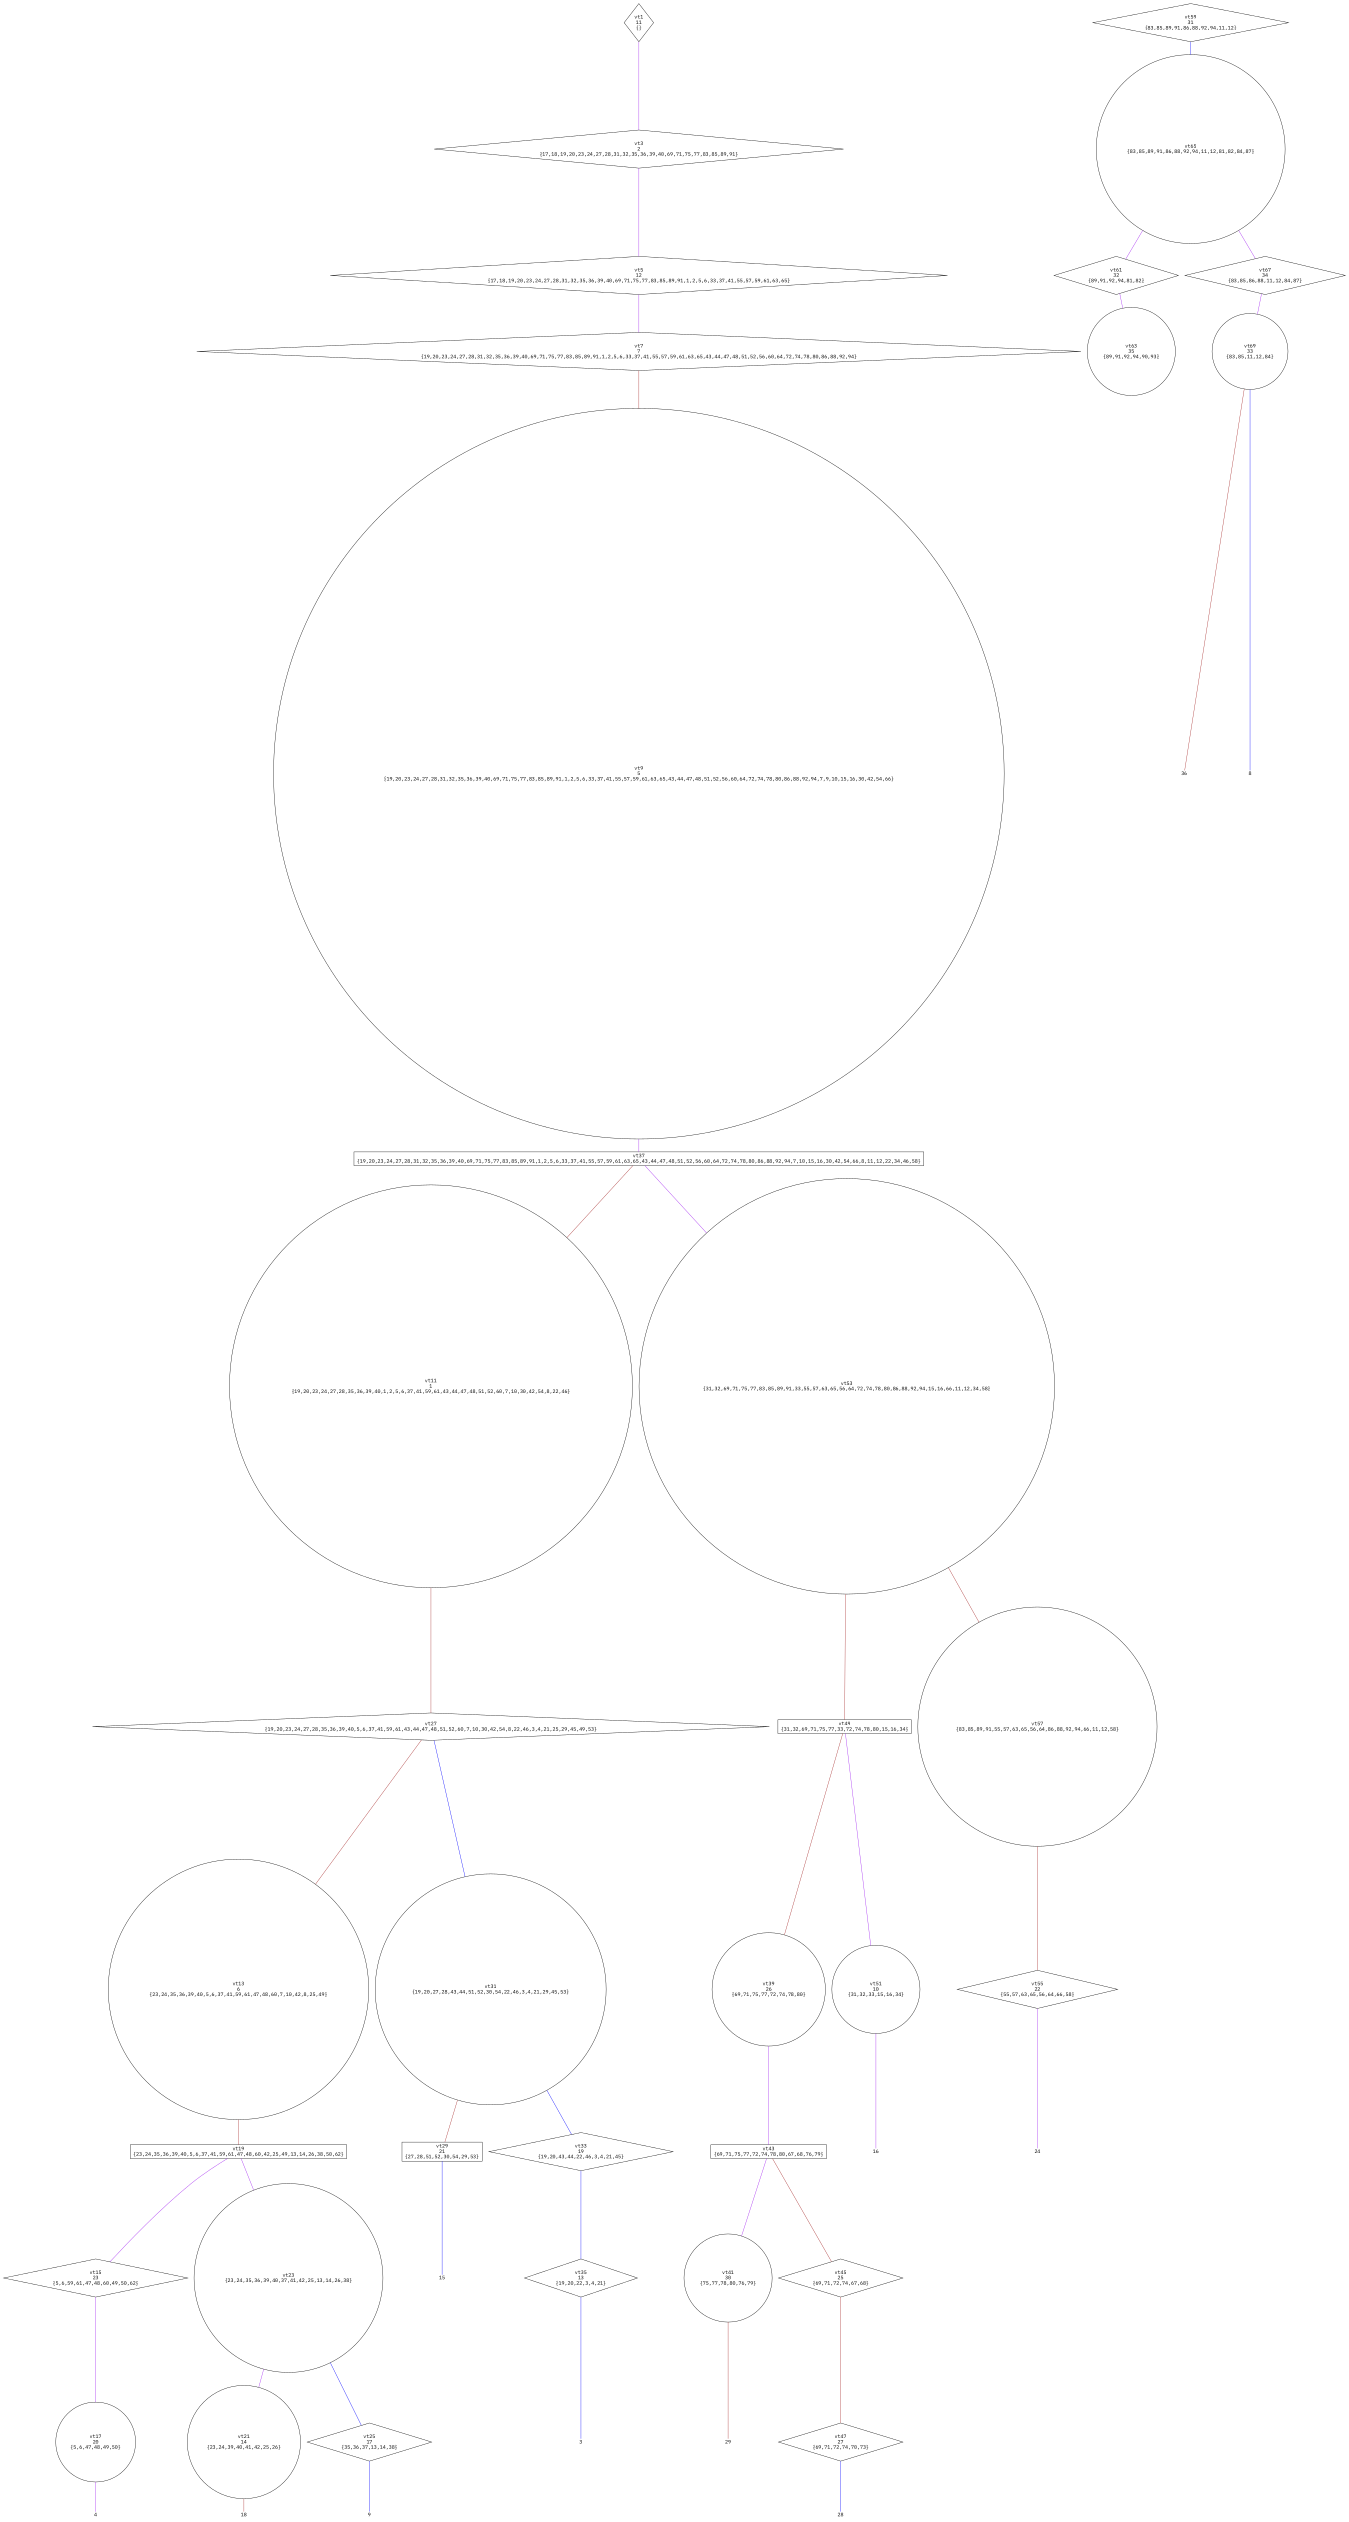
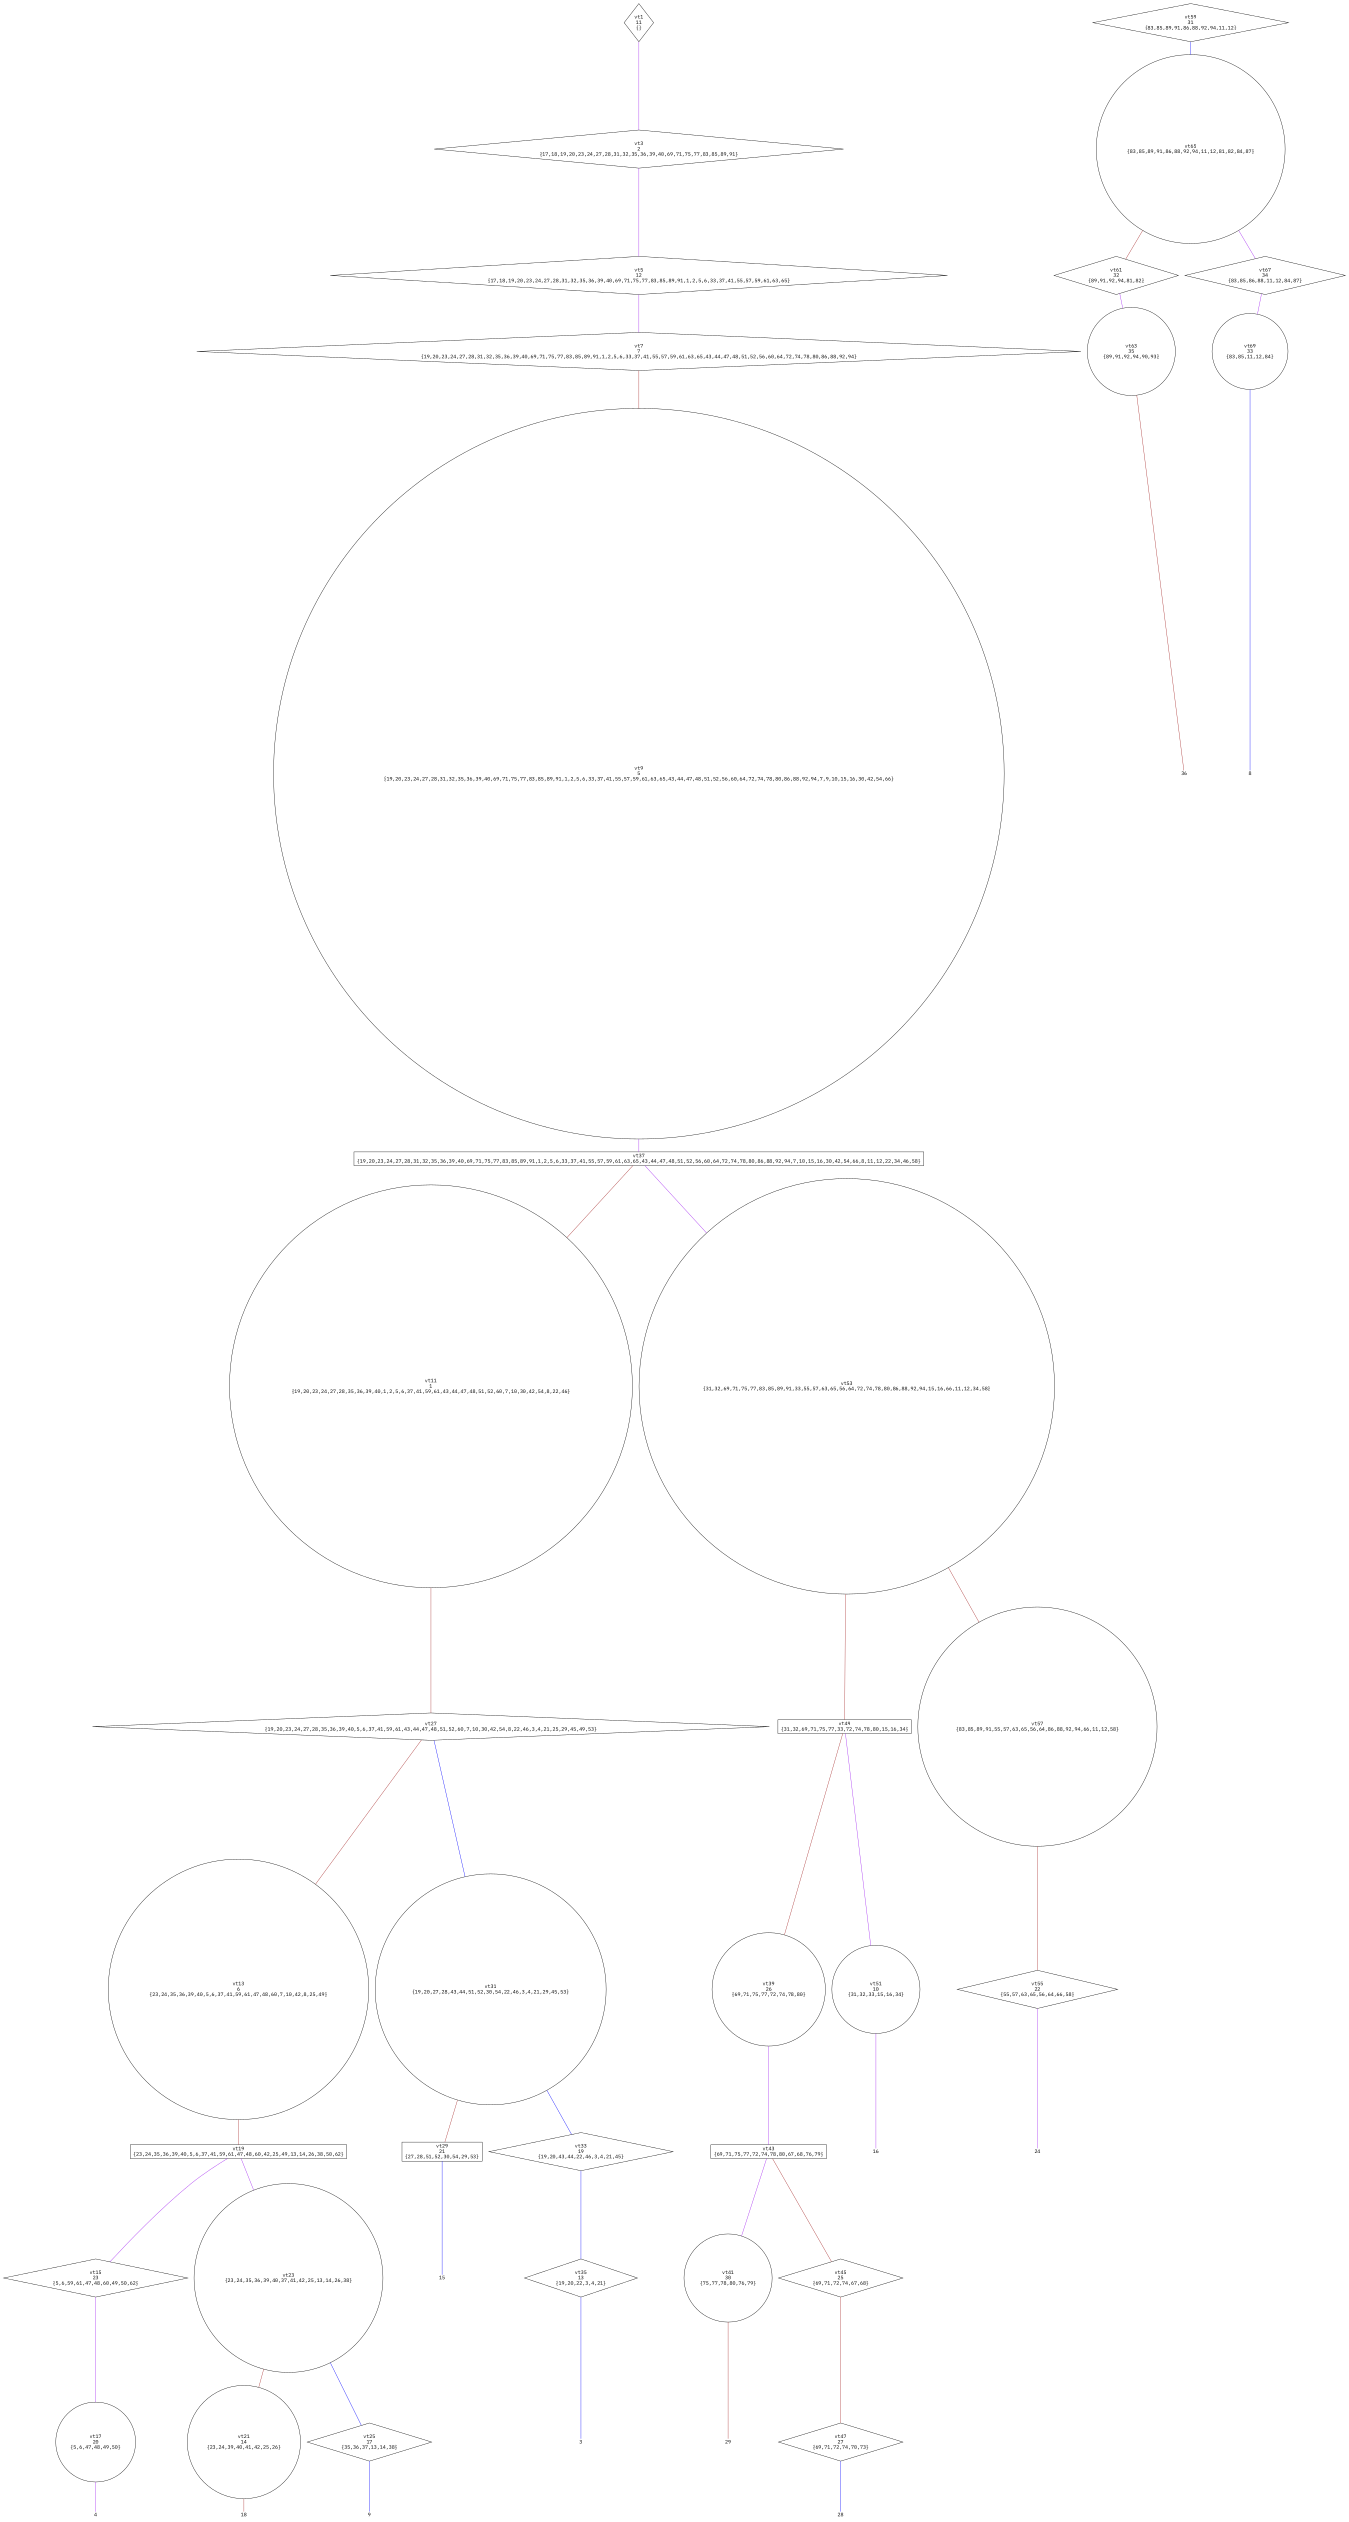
  digraph {
    fontname="IBM Plex Mono"
    node [fontname="IBM Plex Mono" shape=diamond]
    edge [arrowhead=none color=purple fontname="IBM Plex Mono"]
    n1 [label="vt1\n11\n{}"]
    n2 [label="vt3\n2\n{17,18,19,20,23,24,27,28,31,32,35,36,39,40,69,71,75,77,83,85,89,91}"]
    n3 [label="vt5\n12\n{17,18,19,20,23,24,27,28,31,32,35,36,39,40,69,71,75,77,83,85,89,91,1,2,5,6,33,37,41,55,57,59,61,63,65}"]
    n4 [label="vt7\n7\n{19,20,23,24,27,28,31,32,35,36,39,40,69,71,75,77,83,85,89,91,1,2,5,6,33,37,41,55,57,59,61,63,65,43,44,47,48,51,52,56,60,64,72,74,78,80,86,88,92,94}"]
    n5 [label="vt9\n5\n{19,20,23,24,27,28,31,32,35,36,39,40,69,71,75,77,83,85,89,91,1,2,5,6,33,37,41,55,57,59,61,63,65,43,44,47,48,51,52,56,60,64,72,74,78,80,86,88,92,94,7,9,10,15,16,30,42,54,66}" shape=circle]
    n6 [label="vt37\n{19,20,23,24,27,28,31,32,35,36,39,40,69,71,75,77,83,85,89,91,1,2,5,6,33,37,41,55,57,59,61,63,65,43,44,47,48,51,52,56,60,64,72,74,78,80,86,88,92,94,7,10,15,16,30,42,54,66,8,11,12,22,34,46,58}" shape=box]
    n7 [label="vt11\n1\n{19,20,23,24,27,28,35,36,39,40,1,2,5,6,37,41,59,61,43,44,47,48,51,52,60,7,10,30,42,54,8,22,46}" shape=circle]
    n8 [label="vt53\n{31,32,69,71,75,77,83,85,89,91,33,55,57,63,65,56,64,72,74,78,80,86,88,92,94,15,16,66,11,12,34,58}" shape=circle]
    n9 [label="vt27\n{19,20,23,24,27,28,35,36,39,40,5,6,37,41,59,61,43,44,47,48,51,52,60,7,10,30,42,54,8,22,46,3,4,21,25,29,45,49,53}"]
    n10 [label="vt49\n{31,32,69,71,75,77,33,72,74,78,80,15,16,34}" shape=box]
    n11 [label="vt57\n{83,85,89,91,55,57,63,65,56,64,86,88,92,94,66,11,12,58}" shape=circle]
    n12 [label="vt13\n6\n{23,24,35,36,39,40,5,6,37,41,59,61,47,48,60,7,10,42,8,25,49}" shape=circle]
    n13 [label="vt31\n{19,20,27,28,43,44,51,52,30,54,22,46,3,4,21,29,45,53}" shape=circle]
    n14 [label="vt19\n{23,24,35,36,39,40,5,6,37,41,59,61,47,48,60,42,25,49,13,14,26,38,50,62}" shape=box]
    n15 [label="vt29\n21\n{27,28,51,52,30,54,29,53}" shape=box]
    n16 [label="vt33\n19\n{19,20,43,44,22,46,3,4,21,45}"]
    n17 [label="vt15\n23\n{5,6,59,61,47,48,60,49,50,62}"]
    n18 [label="vt23\n{23,24,35,36,39,40,37,41,42,25,13,14,26,38}" shape=circle]
    n19 [label="vt17\n20\n{5,6,47,48,49,50}" shape=circle]
    n20 [label="vt21\n14\n{23,24,39,40,41,42,25,26}" shape=circle]
    n21 [label="vt25\n17\n{35,36,37,13,14,38}"]
    n22 [fixedsize=true fontsize=14 height=.25 label=4 shape=plaintext width=.25]
    n23 [fixedsize=true fontsize=14 height=.25 label=18 shape=plaintext width=.25]
    n24 [fixedsize=true fontsize=14 height=.25 label=9 shape=plaintext width=.25]
    n25 [fixedsize=true fontsize=14 height=.25 label=15 shape=plaintext width=.25]
    n26 [label="vt35\n13\n{19,20,22,3,4,21}"]
    n27 [fixedsize=true fontsize=14 height=.25 label=3 shape=plaintext width=.25]
    n28 [label="vt39\n26\n{69,71,75,77,72,74,78,80}" shape=circle]
    n29 [label="vt51\n10\n{31,32,33,15,16,34}" shape=circle]
    n30 [label="vt55\n22\n{55,57,63,65,56,64,66,58}"]
    n31 [label="vt43\n{69,71,75,77,72,74,78,80,67,68,76,79}" shape=box]
    n32 [fixedsize=true fontsize=14 height=.25 label=16 shape=plaintext width=.25]
    n33 [label="vt41\n30\n{75,77,78,80,76,79}" shape=circle]
    n34 [label="vt45\n25\n{69,71,72,74,67,68}"]
    n35 [fixedsize=true fontsize=14 height=.25 label=29 shape=plaintext width=.25]
    n36 [label="vt47\n27\n{69,71,72,74,70,73}"]
    n37 [fixedsize=true fontsize=14 height=.25 label=28 shape=plaintext width=.25]
    n38 [fixedsize=true fontsize=14 height=.25 label=24 shape=plaintext width=.25]
    n39 [label="vt59\n31\n{83,85,89,91,86,88,92,94,11,12}"]
    n40 [label="vt65\n{83,85,89,91,86,88,92,94,11,12,81,82,84,87}" shape=circle]
    n41 [label="vt61\n32\n{89,91,92,94,81,82}"]
    n42 [label="vt67\n34\n{83,85,86,88,11,12,84,87}"]
    n43 [label="vt63\n35\n{89,91,92,94,90,93}" shape=circle]
    n44 [label="vt69\n33\n{83,85,11,12,84}" shape=circle]
    n45 [fixedsize=true fontsize=14 height=.25 label=36 shape=plaintext width=.25]
    n46 [fixedsize=true fontsize=14 height=.25 label=8 shape=plaintext width=.25]
    n1 -> n2
    n2 -> n3
    n3 -> n4
    n4 -> n5 [color=brown]
    n5 -> n6
    n6 -> n7 [color=brown]
    n6 -> n8
    n7 -> n9 [color=brown]
    n8 -> n10 [color=brown]
    n8 -> n11 [color=brown]
    n9 -> n12 [color=brown]
    n9 -> n13 [color=blue]
    n10 -> n28 [color=brown]
    n10 -> n29
    n11 -> n30 [color=brown]
    n12 -> n14 [color=brown]
    n13 -> n15 [color=brown]
    n13 -> n16 [color=blue]
    n14 -> n17
    n14 -> n18
    n15 -> n25 [color=blue]
    n16 -> n26 [color=blue]
    n17 -> n19
-   n18 -> n20
+   n18 -> n20 [color=brown]
    n18 -> n21 [color=blue]
    n19 -> n22
    n20 -> n23 [color=brown]
    n21 -> n24 [color=blue]
    n26 -> n27 [color=blue]
    n28 -> n31
    n29 -> n32
    n30 -> n38
    n31 -> n33
    n31 -> n34 [color=brown]
    n33 -> n35 [color=brown]
    n34 -> n36 [color=brown]
    n36 -> n37 [color=blue]
    n39 -> n40 [color=blue]
-   n40 -> n41
+   n40 -> n41 [color=brown]
    n40 -> n42
    n41 -> n43
    n42 -> n44
-   n44 -> n45 [color=brown]
+   n43 -> n45 [color=brown]
    n44 -> n46 [color=blue]
  }
